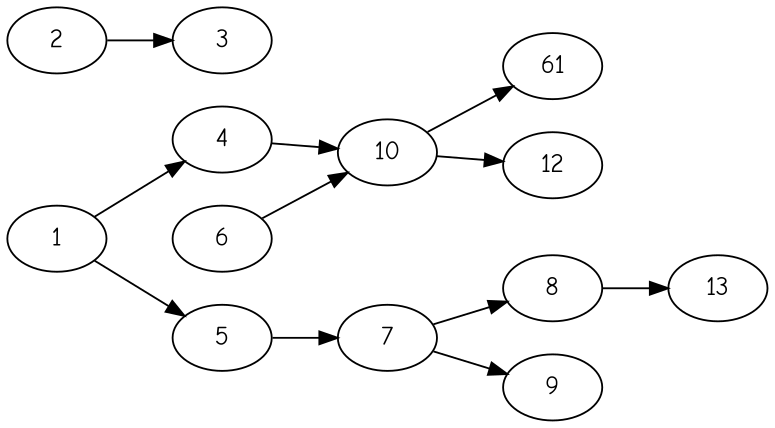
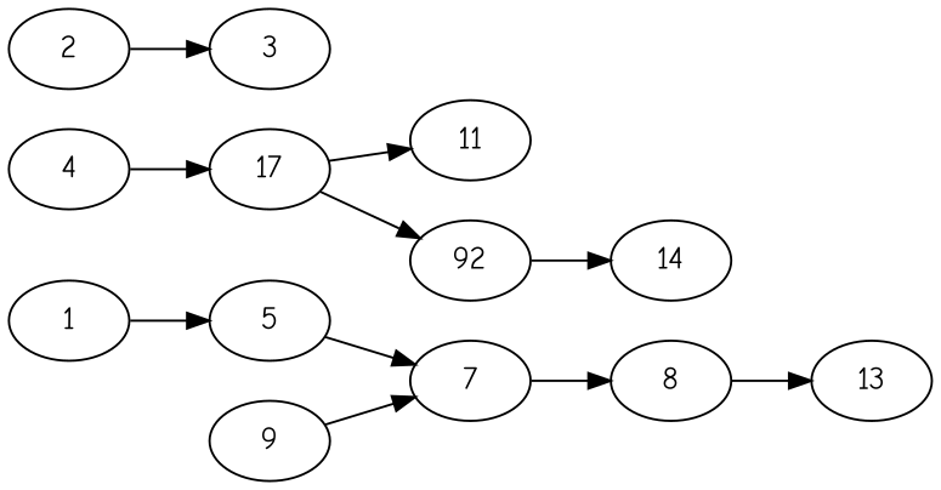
  digraph {
    fontname="Comic Neue"
    rankdir=LR
    node [alpha=0.01 fontname="Comic Neue"]
    edge [fontname="Comic Neue"]
    1 [expect_size=111543265148409]
    4 [expect_size=116544904481472512]
    5 [alpha=0.15 expect_size=426094603322971]
-   10 [alpha=0.10 expect_size=374579504461181]
+   10 [alpha=0.10 expect_size=374579504461181 label=17]
    7 [alpha=0.10 expect_size=16754312107783]
-   6 [alpha=0.07 expect_size=103729912242700]
    8 [alpha=0.05 expect_size=693934877355640]
    9 [alpha=0.05 expect_size=83602006568075264]
    2 [alpha=0.20 expect_size=1418588687488141]
    3 [alpha=0.07 expect_size=3974709488845324288]
-   11 [alpha=0.09 expect_size=4466749516026588 label=61]
-   12 [alpha=0.03 expect_size=5744099790177032]
+   11 [alpha=0.09 expect_size=4466749516026588]
+   12 [alpha=0.03 expect_size=5744099790177032 label=92]
    13 [alpha=0.14 expect_size=40884948492120]
-   1 -> 4
+   14 [alpha=0.13 expect_size=689538478936948736]
    1 -> 5
    4 -> 10
    5 -> 7
    10 -> 11
    10 -> 12
    7 -> 8
-   7 -> 9
-   6 -> 10
+   9 -> 7
    8 -> 13
    2 -> 3
+   12 -> 14
  }
